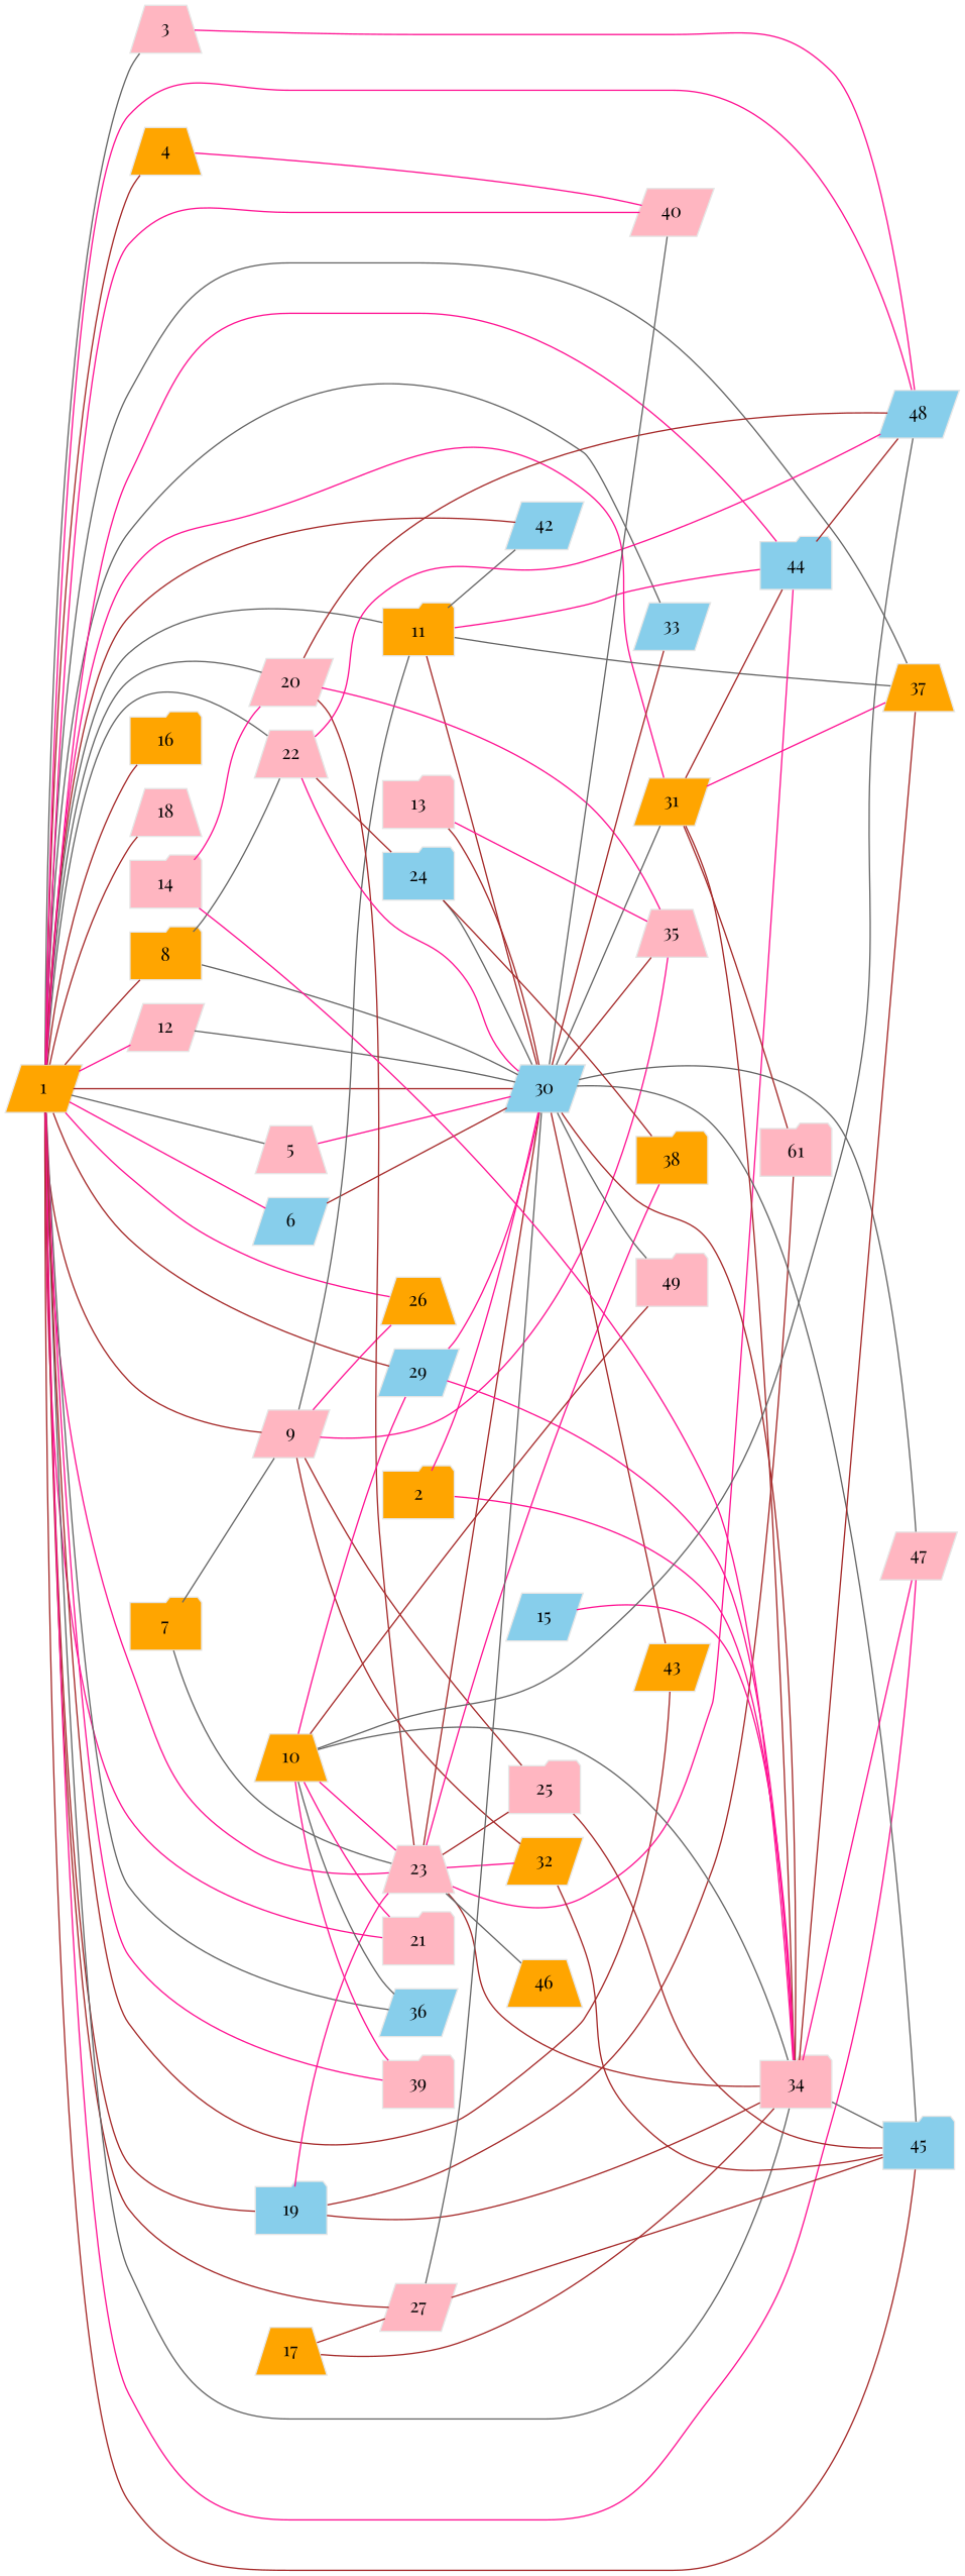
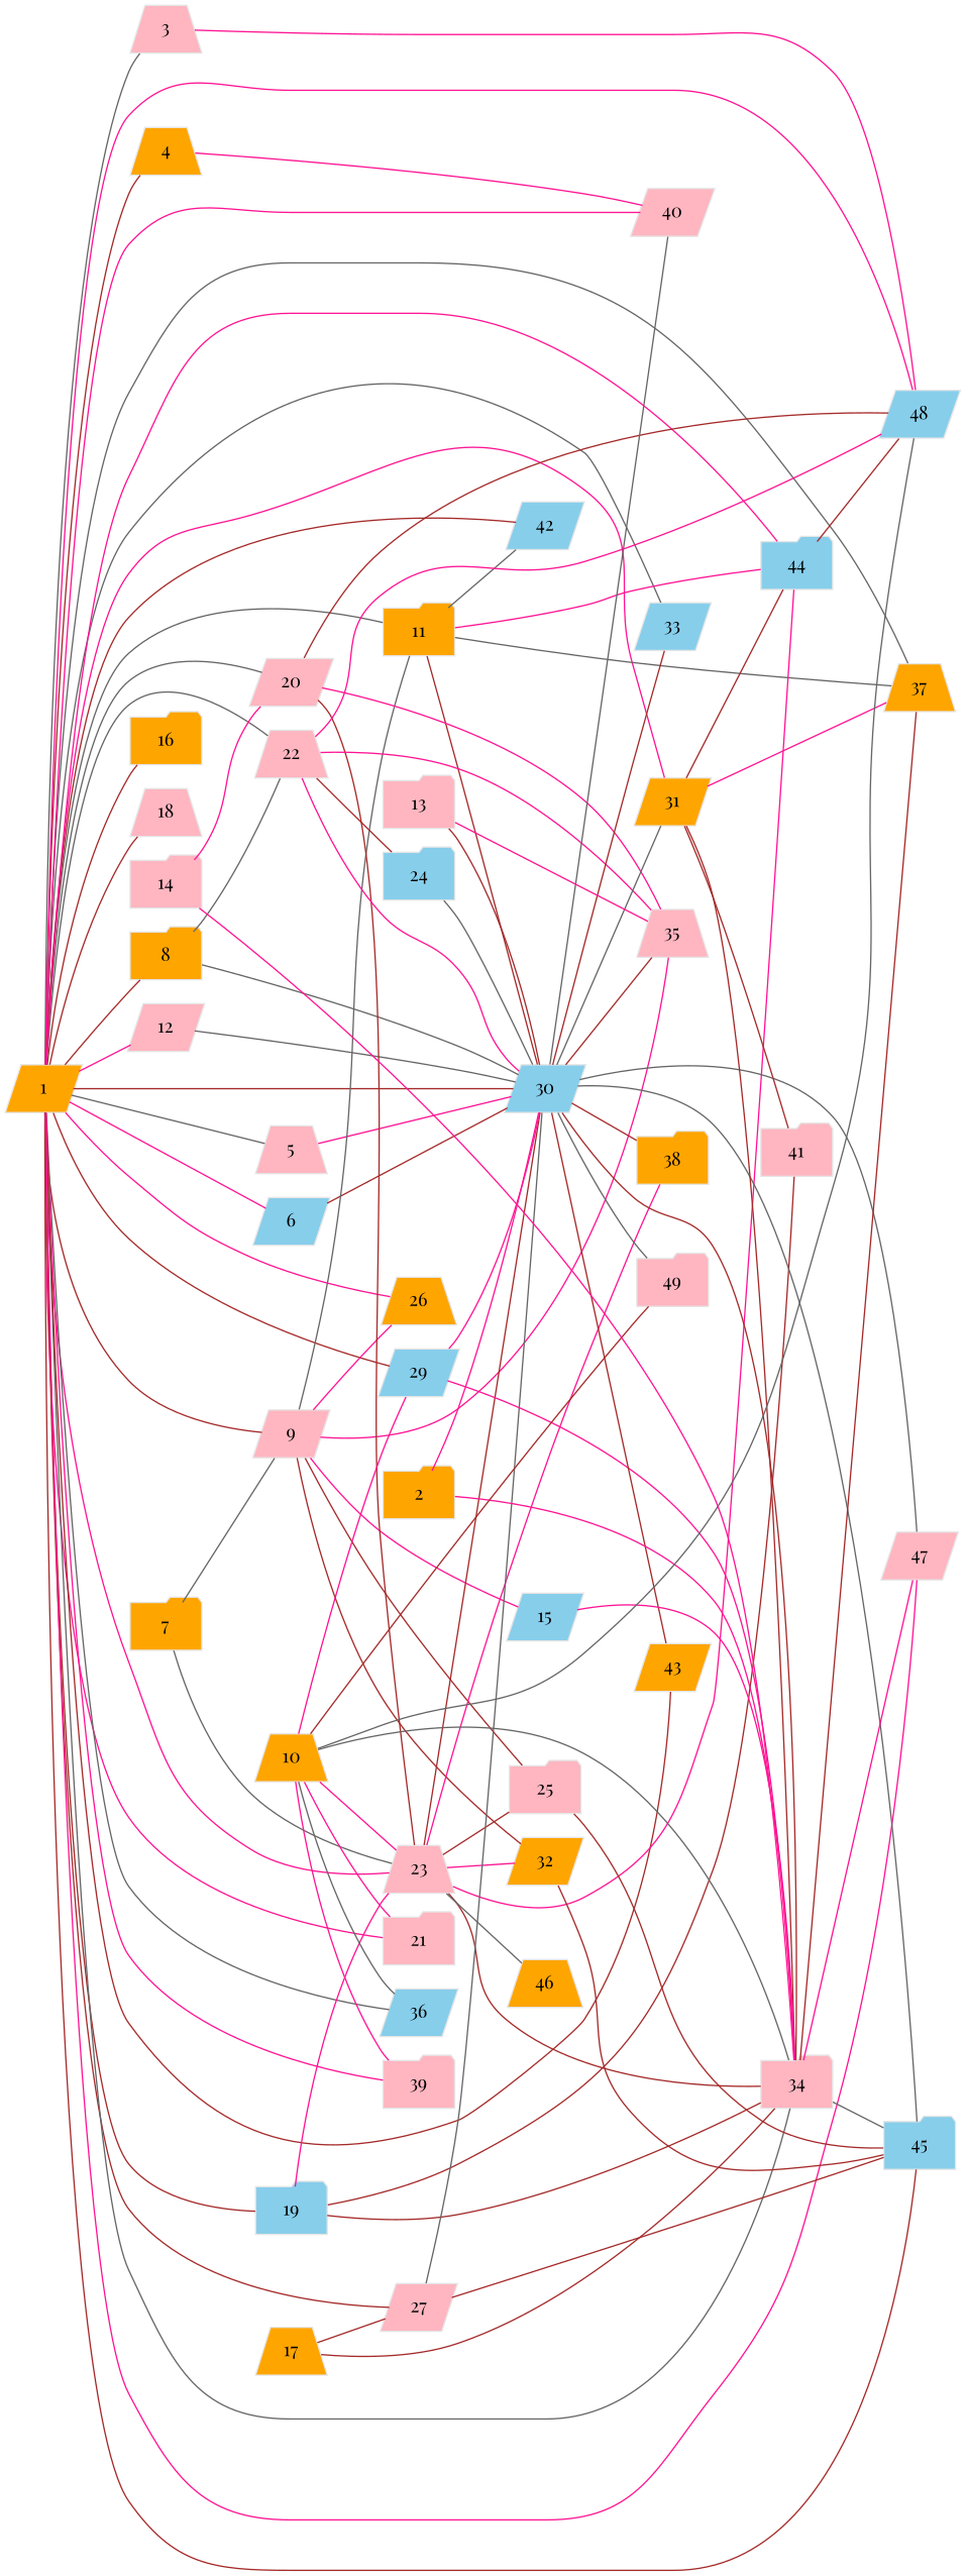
  graph {
    fontname="Playfair Display"
    rankdir=LR
    node [color=gray90 fillcolor=lightpink fontname="Playfair Display" shape=parallelogram style=filled]
    edge [color=brown fontname="Playfair Display" weight=1.0]
    1 [fillcolor=orange]
    3 [shape=trapezium]
    4 [fillcolor=orange shape=trapezium]
    5 [shape=trapezium]
    6 [fillcolor=skyblue]
    8 [fillcolor=orange shape=folder]
    9
    11 [fillcolor=orange shape=folder]
    12
    16 [fillcolor=orange shape=folder]
    18 [shape=trapezium]
    19 [fillcolor=skyblue shape=folder]
    20
    21 [shape=folder]
    22 [shape=trapezium]
    23 [shape=trapezium]
    26 [fillcolor=orange shape=trapezium]
    27
    29 [fillcolor=skyblue]
    30 [fillcolor=skyblue]
    31 [fillcolor=orange]
    33 [fillcolor=skyblue]
    34 [shape=folder]
    36 [fillcolor=skyblue]
    37 [fillcolor=orange shape=trapezium]
    39 [shape=folder]
    40
    42 [fillcolor=skyblue]
    43 [fillcolor=orange]
    44 [fillcolor=skyblue shape=folder]
    45 [fillcolor=skyblue shape=folder]
    47
    48 [fillcolor=skyblue]
    15 [fillcolor=skyblue]
    25 [shape=folder]
    32 [fillcolor=orange]
    35 [shape=trapezium]
-   41 [shape=folder label=61]
+   41 [shape=folder]
    24 [fillcolor=skyblue shape=folder]
    38 [fillcolor=orange shape=folder]
    46 [fillcolor=orange shape=trapezium]
    49 [shape=folder]
    2 [fillcolor=orange shape=folder]
    7 [fillcolor=orange shape=folder]
    10 [fillcolor=orange shape=trapezium]
    13 [shape=folder]
    14 [shape=folder]
    17 [fillcolor=orange shape=trapezium]
    1 -- 3 [color=gray40 weight=2.0]
    1 -- 4 [weight=2.0]
    1 -- 5 [color=gray40]
    1 -- 6 [color=deeppink]
    1 -- 8 [weight=3.0]
    1 -- 9 [weight=2.0]
    1 -- 11 [color=gray40 weight=3.0]
    1 -- 12 [color=deeppink]
    1 -- 16 [weight=2.0]
    1 -- 18 [weight=2.0]
    1 -- 19
    1 -- 20 [color=gray40]
    1 -- 21 [color=deeppink]
    1 -- 22 [color=gray40 weight=2.0]
    1 -- 23 [color=deeppink weight=9.0]
    1 -- 26 [color=deeppink]
    1 -- 27 [weight=2.0]
    1 -- 29 [weight=2.0]
    1 -- 30 [weight=8.0]
    1 -- 31 [color=deeppink]
    1 -- 33 [color=gray40]
    1 -- 34 [color=gray40 weight=8.0]
    1 -- 36 [color=gray40]
    1 -- 37 [color=gray40]
    1 -- 39 [color=deeppink]
    1 -- 40 [color=deeppink weight=2.0]
    1 -- 42
    1 -- 43
    1 -- 44 [color=deeppink]
    1 -- 45
    1 -- 47 [color=deeppink]
    1 -- 48 [color=deeppink]
    3 -- 48 [color=deeppink]
    4 -- 40 [color=deeppink]
    5 -- 30 [color=deeppink]
    6 -- 30
    8 -- 22 [color=gray40]
    8 -- 30 [color=gray40]
    9 -- 11 [color=gray40]
    9 -- 26 [color=deeppink]
+   9 -- 15 [color=deeppink]
    9 -- 25
    9 -- 32
    9 -- 35 [color=deeppink]
    11 -- 30
    11 -- 37 [color=gray40 weight=2.0]
    11 -- 42 [color=gray40]
    11 -- 44 [color=deeppink]
    12 -- 30 [color=gray40]
    19 -- 23 [color=deeppink]
    19 -- 34 [weight=3.0]
    19 -- 41
    20 -- 23
    20 -- 48
    20 -- 35 [color=deeppink]
    22 -- 30 [color=deeppink]
    22 -- 48 [color=deeppink]
+   22 -- 35 [color=deeppink]
    22 -- 24
    23 -- 30 [weight=5.0]
    23 -- 34 [weight=4.0]
    23 -- 44 [color=deeppink]
    23 -- 25
    23 -- 32 [color=deeppink]
    23 -- 38 [color=deeppink]
    23 -- 46 [color=gray40]
    27 -- 30 [color=gray40]
    27 -- 45
    29 -- 30 [color=deeppink]
    29 -- 34 [color=deeppink]
    30 -- 31 [color=gray40]
    30 -- 33
    30 -- 34 [weight=4.0]
    30 -- 40 [color=gray40]
    30 -- 43
    30 -- 45 [color=gray40]
    30 -- 47 [color=gray40 weight=2.0]
    30 -- 35 [weight=2.0]
-   24 -- 38
+   30 -- 38
    30 -- 49 [color=gray40]
    31 -- 34
    31 -- 37 [color=deeppink]
    31 -- 44
    31 -- 41
    34 -- 37
    34 -- 45 [color=gray40 weight=2.0]
    34 -- 47 [color=deeppink]
    44 -- 48
    15 -- 34 [color=deeppink]
    25 -- 45
    32 -- 45
    24 -- 30 [color=gray40]
    2 -- 30 [color=deeppink]
    2 -- 34 [color=deeppink]
    7 -- 9 [color=gray40]
    7 -- 23 [color=gray40]
    10 -- 21 [color=deeppink]
    10 -- 23 [color=deeppink]
    10 -- 29 [color=deeppink]
    10 -- 34 [color=gray40]
    10 -- 36 [color=gray40]
    10 -- 39 [color=deeppink]
    10 -- 48 [color=gray40]
    10 -- 49
    13 -- 30 [weight=2.0]
    13 -- 35 [color=deeppink]
    14 -- 20 [color=deeppink]
    14 -- 34 [color=deeppink]
    17 -- 27
    17 -- 34
  }
